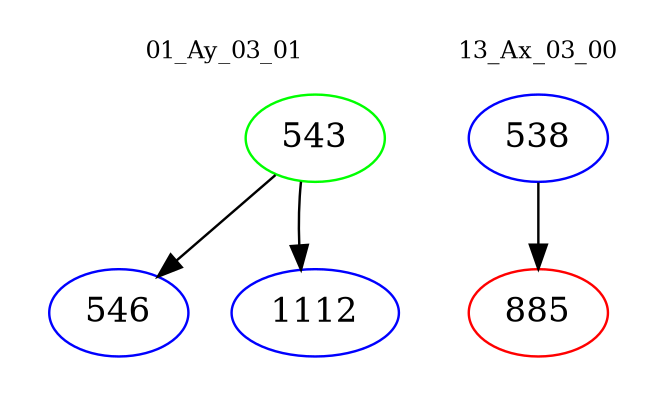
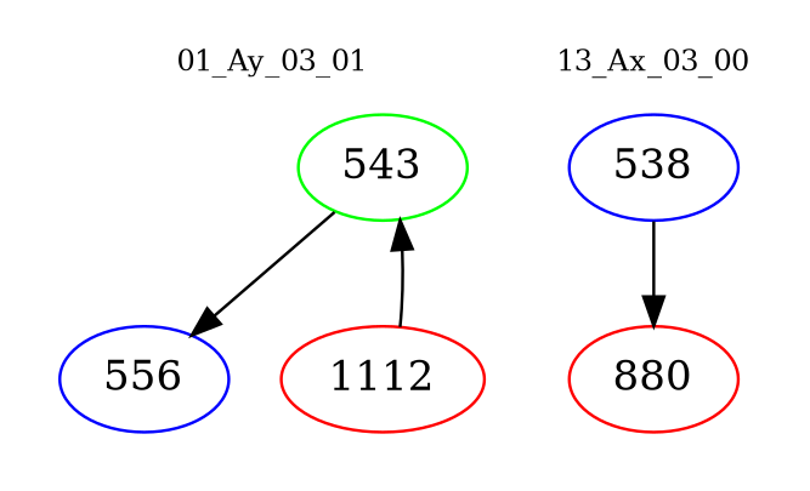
  digraph {
    node [color=blue]
    edge [color=black]
    n1 [color=green label=543]
-   n2 [label=546]
-   n3 [label=1112]
+   n2 [label=556]
+   n3 [color=red label=1112]
    n4 [label=538]
-   n5 [color=red label=885]
+   n5 [color=red label=880]
    subgraph cluster_1 {
      color=white
      fontsize=10
      label="01_Ay_03_01"
      n1
      n2
      n3
    }
    subgraph cluster_2 {
      color=white
      fontsize=10
      label="13_Ax_03_00"
      n4
      n5
    }
    n1 -> n2
-   n1 -> n3
+   n3 -> n1
    n4 -> n5
  }
